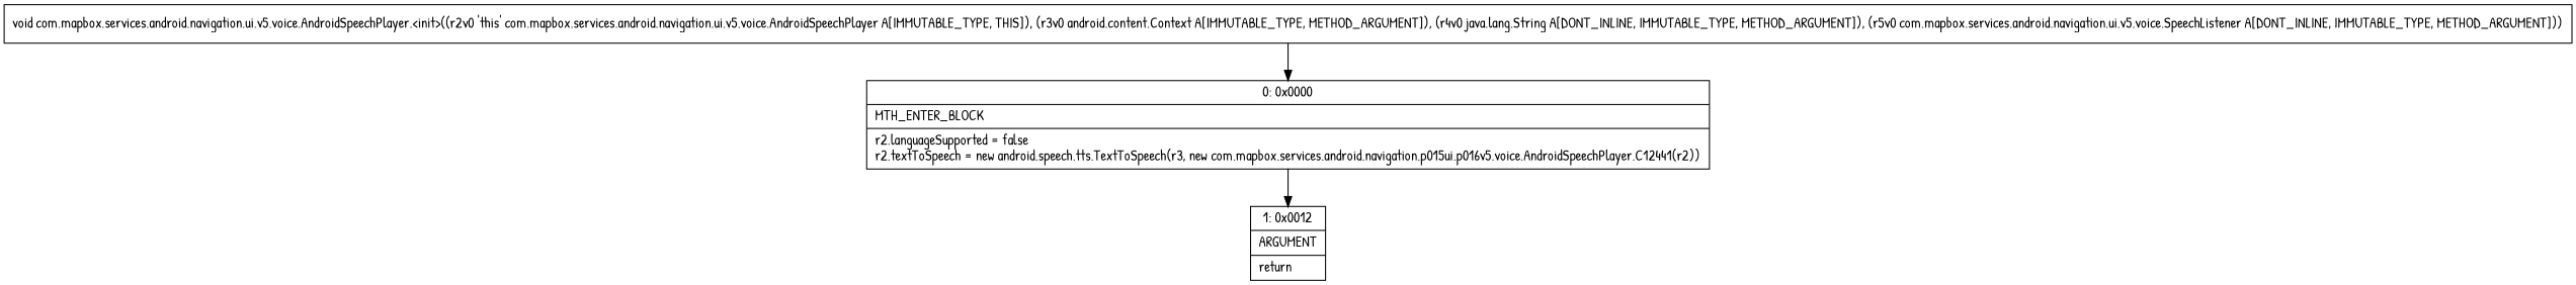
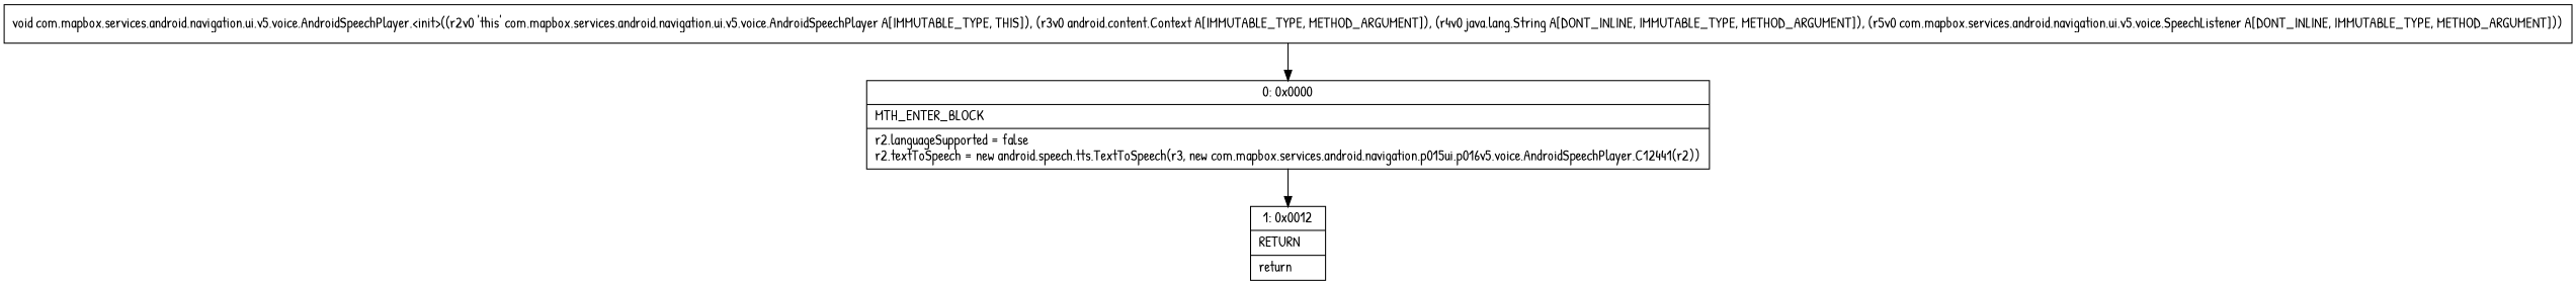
  digraph {
    fontname="Patrick Hand"
    node [shape=record fontname="Patrick Hand"]
    edge [fontname="Patrick Hand"]
    n1 [label="{0\:\ 0x0000|MTH_ENTER_BLOCK\l|r2.languageSupported = false\lr2.textToSpeech = new android.speech.tts.TextToSpeech(r3, new com.mapbox.services.android.navigation.p015ui.p016v5.voice.AndroidSpeechPlayer.C12441(r2))\l}"]
-   n2 [label="{1\:\ 0x0012|ARGUMENT\l|return\l}"]
+   n2 [label="{1\:\ 0x0012|RETURN\l|return\l}"]
    n3 [label="{void com.mapbox.services.android.navigation.ui.v5.voice.AndroidSpeechPlayer.\<init\>((r2v0 'this' com.mapbox.services.android.navigation.ui.v5.voice.AndroidSpeechPlayer A[IMMUTABLE_TYPE, THIS]), (r3v0 android.content.Context A[IMMUTABLE_TYPE, METHOD_ARGUMENT]), (r4v0 java.lang.String A[DONT_INLINE, IMMUTABLE_TYPE, METHOD_ARGUMENT]), (r5v0 com.mapbox.services.android.navigation.ui.v5.voice.SpeechListener A[DONT_INLINE, IMMUTABLE_TYPE, METHOD_ARGUMENT])) }"]
    n1 -> n2
    n3 -> n1
  }
